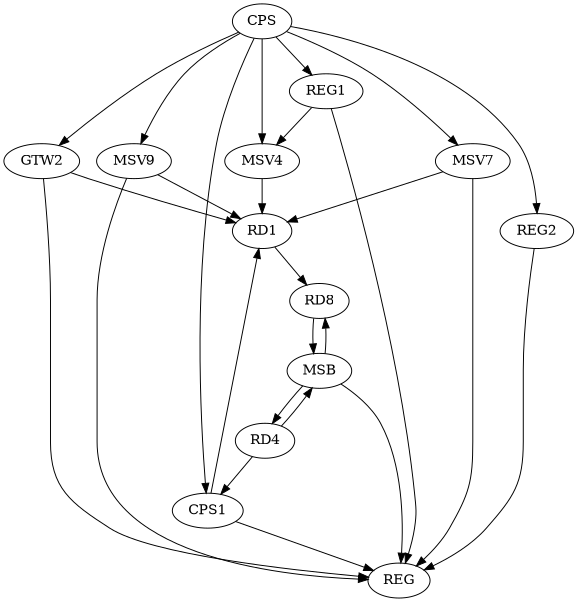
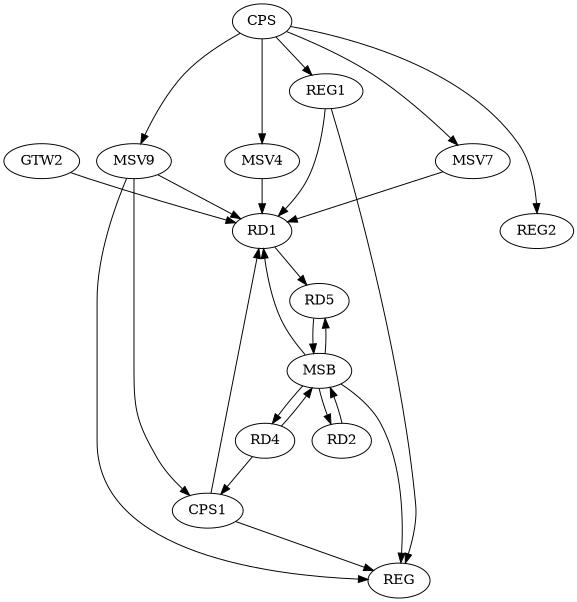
  strict digraph {
    n1 [label=RD1]
-   n2 [label=RD8]
+   n2 [label=RD5]
    n3 [label=MSB]
+   n4 [label=RD2]
    n5 [label=RD4]
    n6 [label=REG]
    n7 [label=CPS1]
    n8 [label=REG2]
    n9 [label=CPS]
    n10 [label=REG1]
    n11 [label=GTW2]
    n12 [label=MSV9]
    n13 [label=MSV4]
    n14 [label=MSV7]
    n1 -> n2
    n2 -> n3
+   n3 -> n1
    n3 -> n2
+   n3 -> n4
    n3 -> n5
    n3 -> n6
+   n4 -> n3
    n5 -> n3
    n5 -> n7
    n7 -> n1
    n7 -> n6
-   n8 -> n6
-   n9 -> n7
+   n12 -> n7
    n9 -> n8
    n9 -> n10
-   n9 -> n11
    n9 -> n12
    n9 -> n13
    n9 -> n14
-   n10 -> n13
+   n10 -> n1
    n10 -> n6
    n11 -> n1
-   n11 -> n6
    n12 -> n1
    n12 -> n6
    n13 -> n1
    n14 -> n1
-   n14 -> n6
  }
